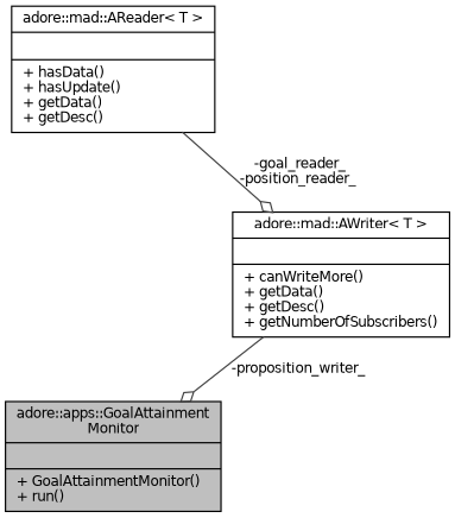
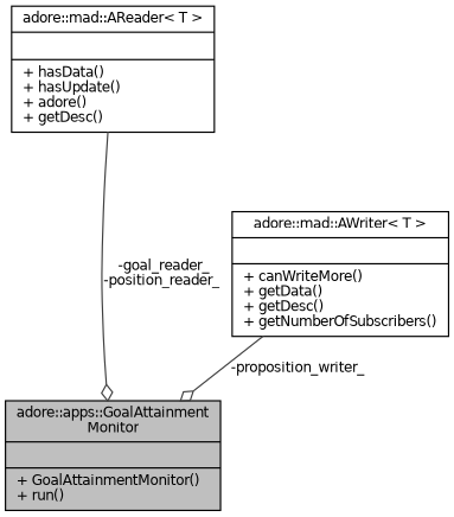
  digraph {
    node [color=black fillcolor=white fontname=Helvetica fontsize=10 shape=record style=filled]
    edge [arrowhead=odiamond color=grey25 fontname=Helvetica fontsize=10 labelfontname=Helvetica labelfontsize=10 style=solid]
    n1 [fillcolor=grey75 fontcolor=black height=0.2 label="{adore::apps::GoalAttainment\lMonitor\n||+ GoalAttainmentMonitor()\l+ run()\l}" width=0.4]
-   n2 [height=0.2 label="{adore::mad::AReader\< T \>\n||+ hasData()\l+ hasUpdate()\l+ getData()\l+ getDesc()\l}" width=0.4]
+   n2 [height=0.2 label="{adore::mad::AReader\< T \>\n||+ hasData()\l+ hasUpdate()\l+ adore()\l+ getDesc()\l}" width=0.4]
    n3 [height=0.2 label="{adore::mad::AWriter\< T \>\n||+ canWriteMore()\l+ getData()\l+ getDesc()\l+ getNumberOfSubscribers()\l}" width=0.4]
-   n2 -> n3 [label=" -goal_reader_\n-position_reader_"]
+   n2 -> n1 [label=" -goal_reader_\n-position_reader_"]
    n3 -> n1 [label=" -proposition_writer_"]
  }
